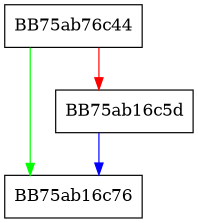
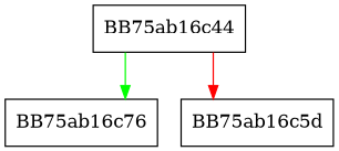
  digraph {
    splines=ortho
    node [shape=box]
    n1 [label=BB75ab16c76]
-   BB75ab16c44 [label=BB75ab76c44]
+   BB75ab16c44
    BB75ab16c5d
    BB75ab16c44 -> n1 [color=green]
    BB75ab16c44 -> BB75ab16c5d [color=red]
-   BB75ab16c5d -> n1 [color=blue]
  }
